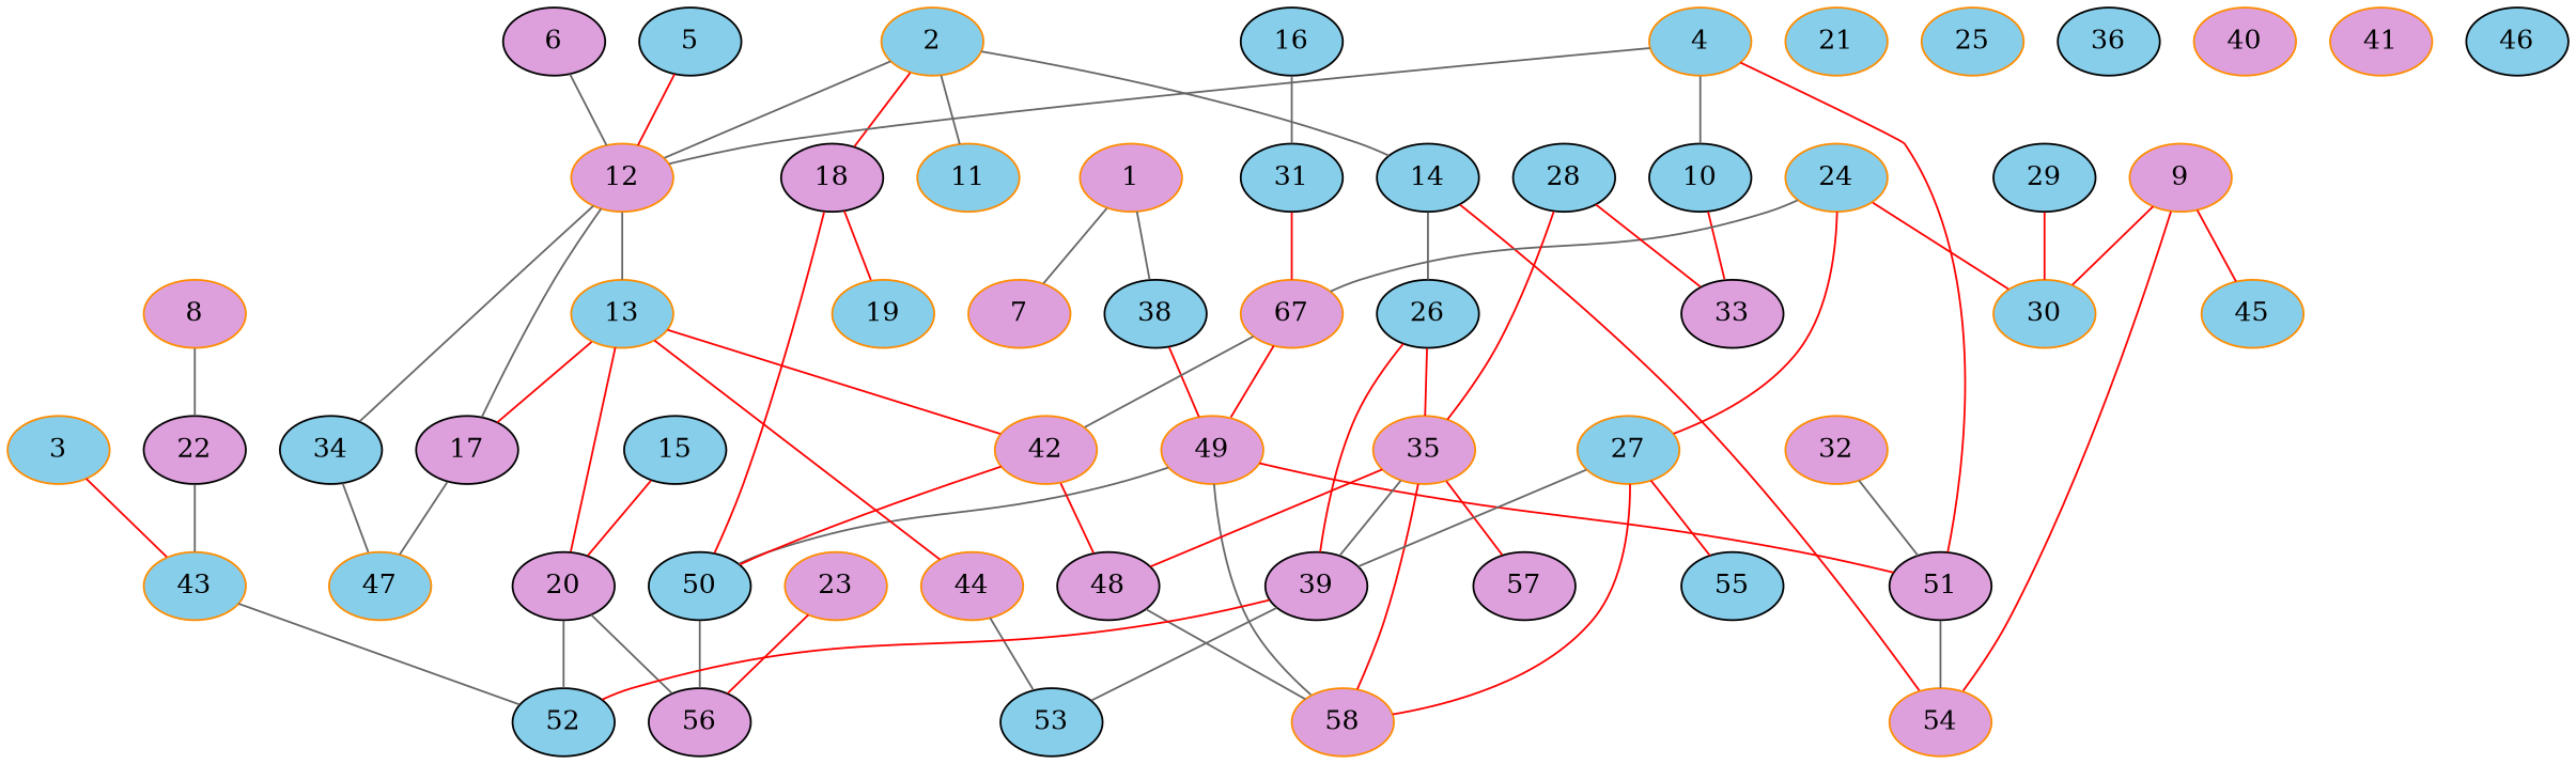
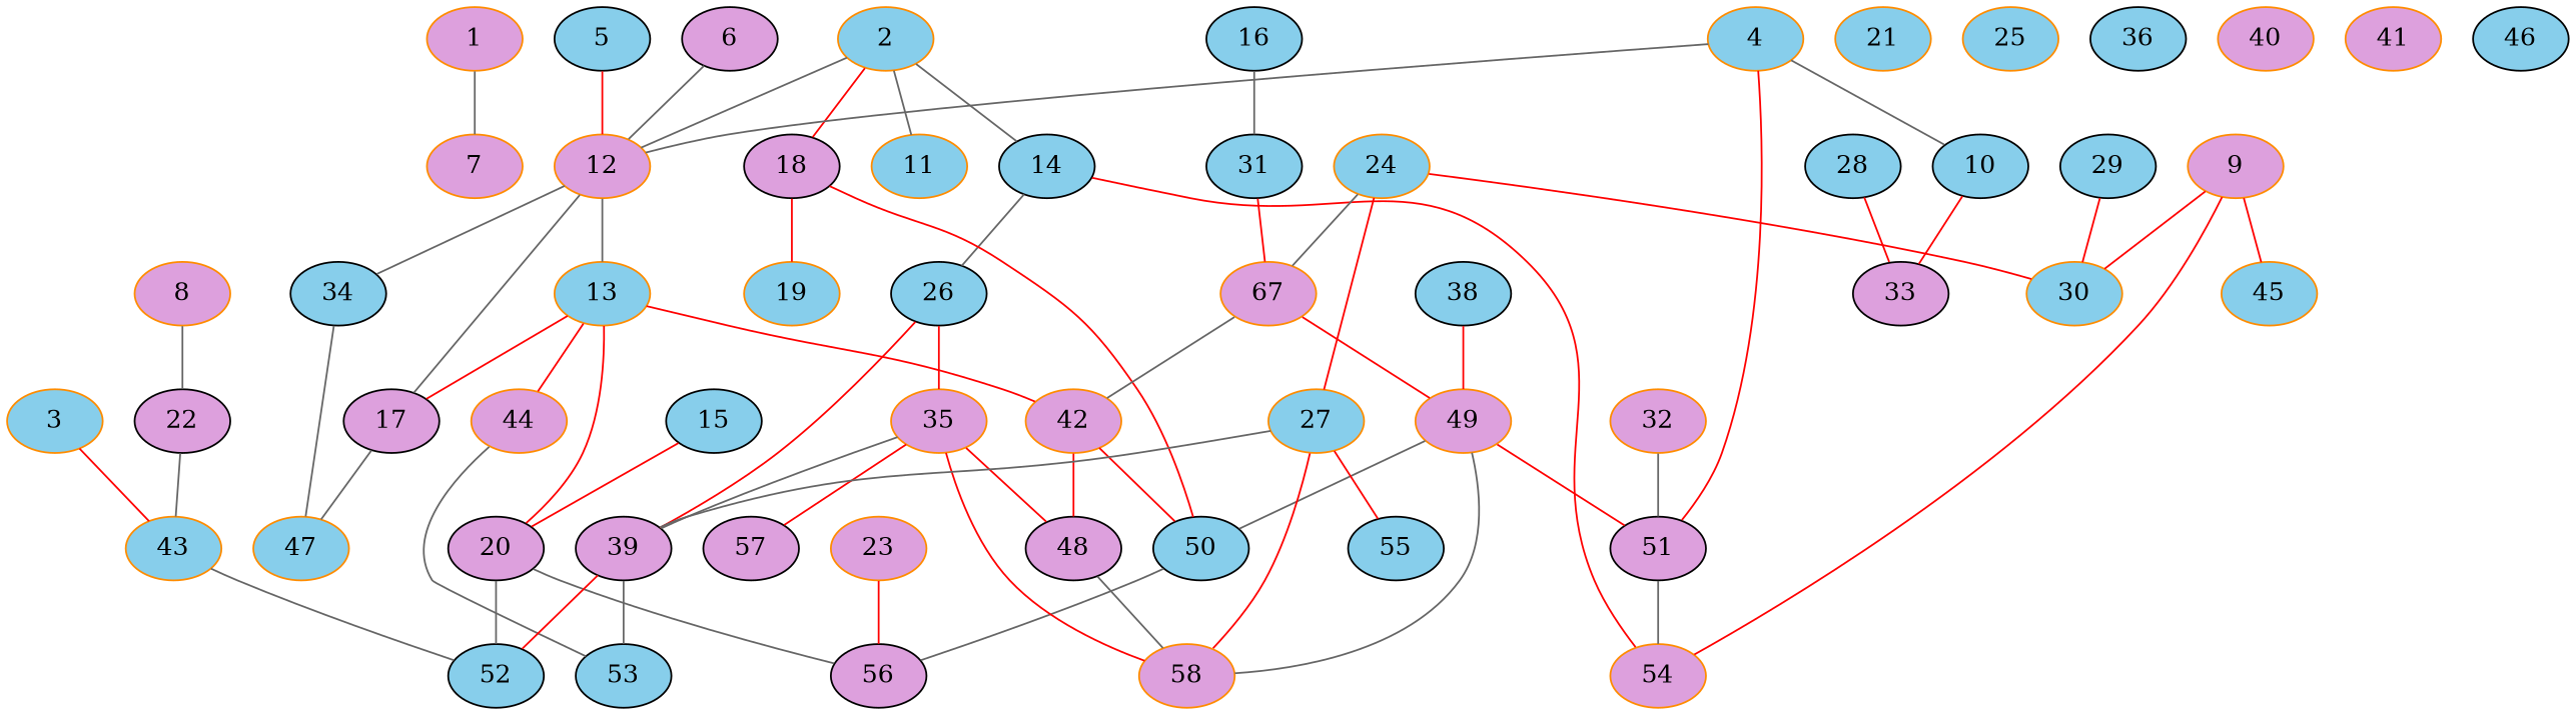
  graph {
    node [color=darkorange fillcolor=skyblue style=filled]
    edge [color=red]
    1 [fillcolor=plum]
    7 [fillcolor=plum]
    38 [color=black]
    49 [fillcolor=plum]
    2
    11
    12 [fillcolor=plum]
    14 [color=black]
    18 [color=black fillcolor=plum]
    13
    17 [color=black fillcolor=plum]
    34 [color=black]
    54 [fillcolor=plum]
    26 [color=black]
    19
    50 [color=black]
    3
    43
    52 [color=black]
    4
    10 [color=black]
    51 [color=black fillcolor=plum]
    33 [color=black fillcolor=plum]
    5 [color=black]
    6 [color=black fillcolor=plum]
    8 [fillcolor=plum]
    22 [color=black fillcolor=plum]
    9 [fillcolor=plum]
    30
    45
    20 [color=black fillcolor=plum]
    42 [fillcolor=plum]
    44 [fillcolor=plum]
    47
    56 [color=black fillcolor=plum]
    48 [color=black fillcolor=plum]
    53 [color=black]
    35 [fillcolor=plum]
    39 [color=black fillcolor=plum]
    15 [color=black]
    16 [color=black]
    31 [color=black]
    n43 [fillcolor=plum label=67]
    21
    23 [fillcolor=plum]
    24
    27
    55 [color=black]
    58 [fillcolor=plum]
    25
    57 [color=black fillcolor=plum]
    28 [color=black]
    29 [color=black]
    32 [fillcolor=plum]
    36 [color=black]
    40 [fillcolor=plum]
    41 [fillcolor=plum]
    46 [color=black]
    1 -- 7 [color=gray40]
-   1 -- 38 [color=gray40]
    38 -- 49
    49 -- 50 [color=gray40]
    49 -- 51
    49 -- 58 [color=gray40]
    2 -- 11 [color=gray40]
    2 -- 12 [color=gray40]
    2 -- 14 [color=gray40]
    2 -- 18
    12 -- 13 [color=gray40]
    12 -- 17 [color=gray40]
    12 -- 34 [color=gray40]
    14 -- 54
    14 -- 26 [color=gray40]
    18 -- 19
    18 -- 50
    13 -- 17
    13 -- 20
    13 -- 42
    13 -- 44
    17 -- 47 [color=gray40]
    34 -- 47 [color=gray40]
    26 -- 35
    26 -- 39
    50 -- 56 [color=gray40]
    3 -- 43
    43 -- 52 [color=gray40]
    4 -- 12 [color=gray40]
    4 -- 10 [color=gray40]
    4 -- 51
    10 -- 33
    51 -- 54 [color=gray40]
    5 -- 12
    6 -- 12 [color=gray40]
    8 -- 22 [color=gray40]
    22 -- 43 [color=gray40]
    9 -- 54
    9 -- 30
    9 -- 45
    20 -- 52 [color=gray40]
    20 -- 56 [color=gray40]
    42 -- 50
    42 -- 48
    44 -- 53 [color=gray40]
    48 -- 58 [color=gray40]
    35 -- 48
    35 -- 39 [color=gray40]
    35 -- 58
    35 -- 57
    39 -- 52
    39 -- 53 [color=gray40]
    15 -- 20
    16 -- 31 [color=gray40]
    31 -- n43
    n43 -- 49
    n43 -- 42 [color=gray40]
    23 -- 56
    24 -- 30
    24 -- n43 [color=gray40]
    24 -- 27
    27 -- 39 [color=gray40]
    27 -- 55
    27 -- 58
    28 -- 33
-   28 -- 35
    29 -- 30
    32 -- 51 [color=gray40]
  }
